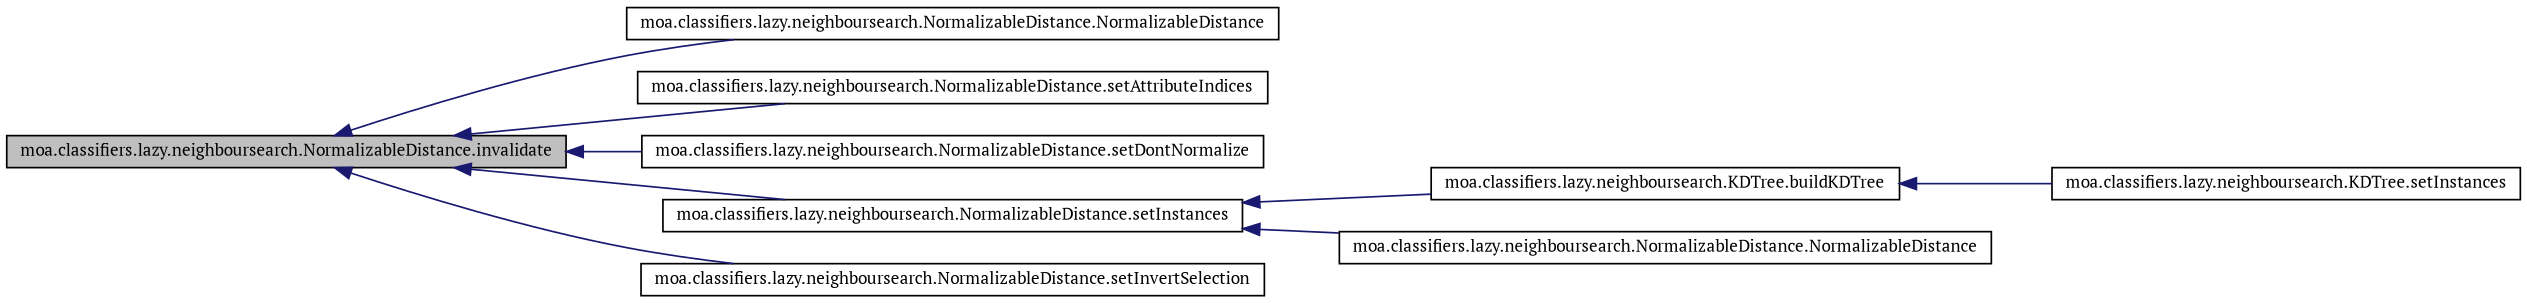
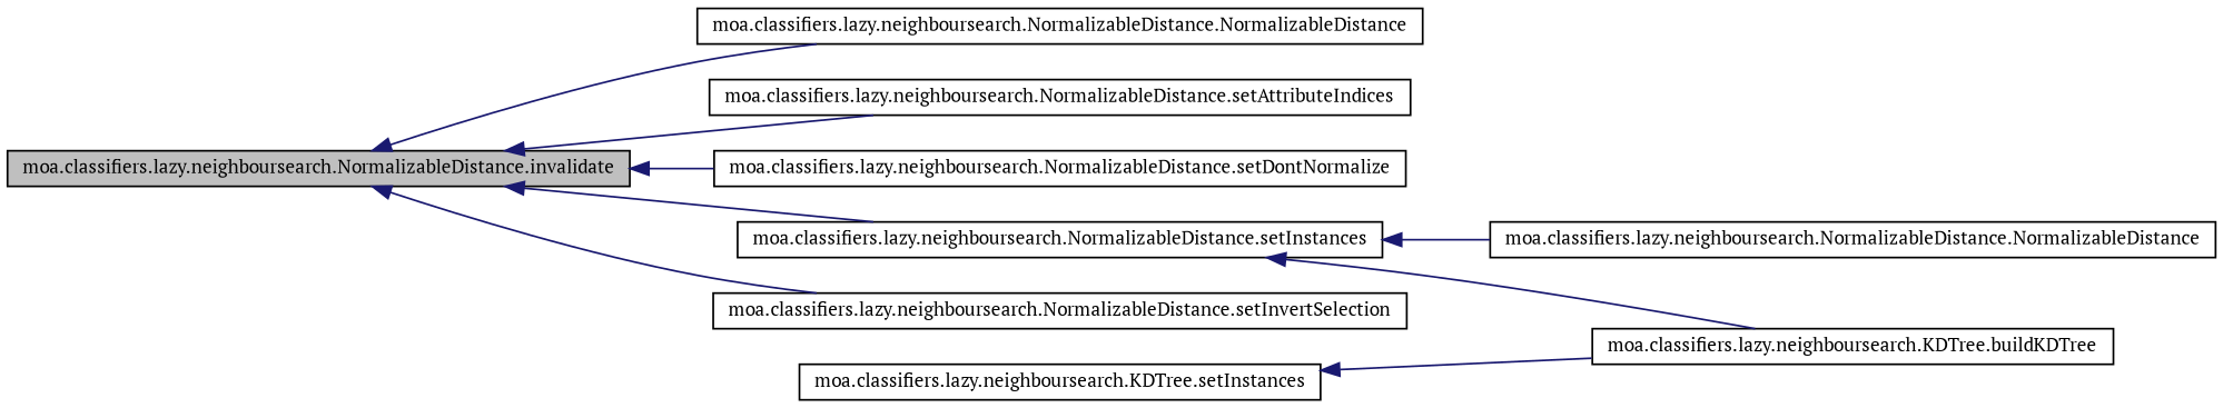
  digraph {
    rankdir=LR
    fontname="PT Serif"
    node [color=black fillcolor=white fontname="PT Serif" fontsize=10 shape=record style=filled]
    edge [color=midnightblue dir=back fontname="PT Serif" fontsize=10 labelfontname=Helvetica labelfontsize=10 style=solid]
    n1 [fillcolor=grey75 fontcolor=black height=0.2 label="moa.classifiers.lazy.neighboursearch.NormalizableDistance.invalidate" width=0.4]
    n2 [height=0.2 label="moa.classifiers.lazy.neighboursearch.NormalizableDistance.NormalizableDistance" width=0.4]
    n3 [height=0.2 label="moa.classifiers.lazy.neighboursearch.NormalizableDistance.setAttributeIndices" width=0.4]
    n4 [height=0.2 label="moa.classifiers.lazy.neighboursearch.NormalizableDistance.setDontNormalize" width=0.4]
    n5 [height=0.2 label="moa.classifiers.lazy.neighboursearch.NormalizableDistance.setInstances" width=0.4]
    n6 [height=0.2 label="moa.classifiers.lazy.neighboursearch.NormalizableDistance.setInvertSelection" width=0.4]
    n7 [height=0.2 label="moa.classifiers.lazy.neighboursearch.KDTree.buildKDTree" width=0.4]
    n8 [height=0.2 label="moa.classifiers.lazy.neighboursearch.NormalizableDistance.NormalizableDistance" width=0.4]
    n9 [height=0.2 label="moa.classifiers.lazy.neighboursearch.KDTree.setInstances" width=0.4]
    n1 -> n2
    n1 -> n3
    n1 -> n4
    n1 -> n5
    n1 -> n6
    n5 -> n7
    n5 -> n8
-   n7 -> n9
+   n9 -> n7
  }
